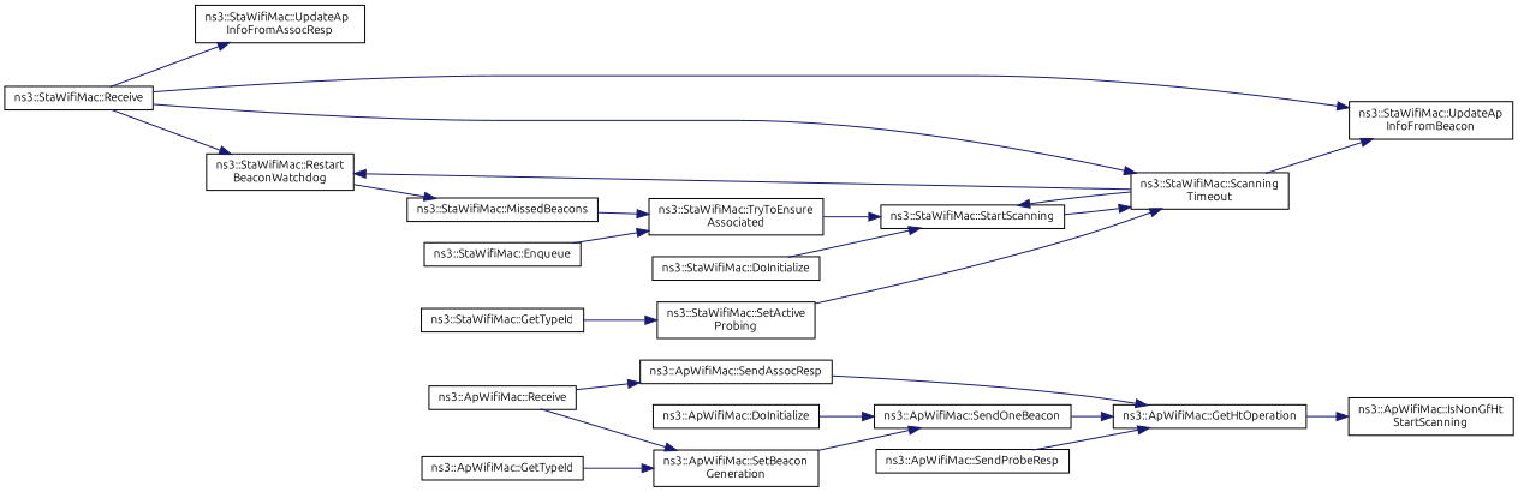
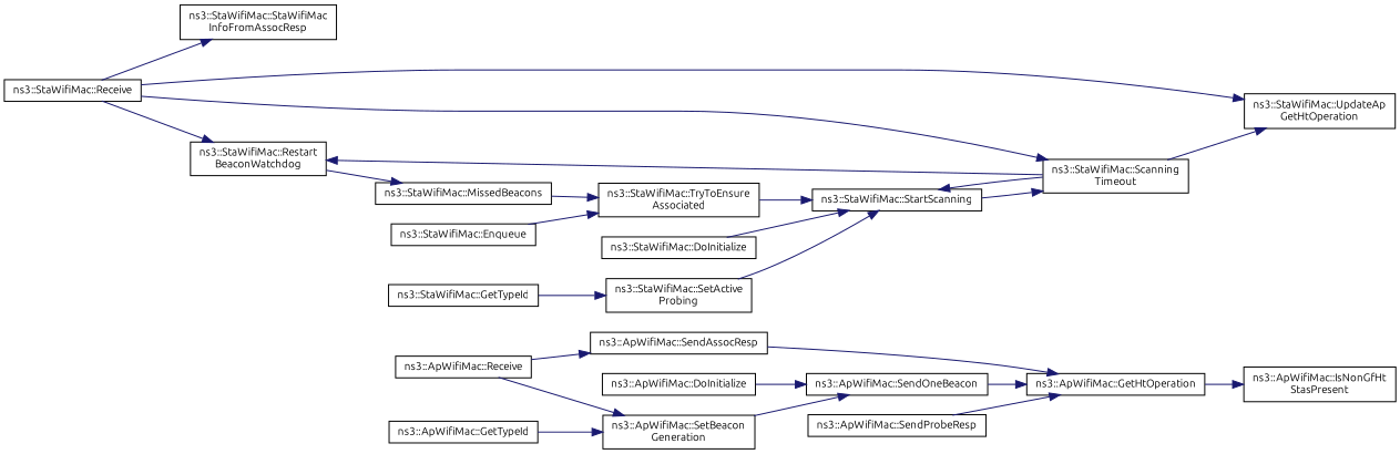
  digraph {
    fontname=Ubuntu
    rankdir=RL
    node [color=black fillcolor=white fontname=Ubuntu fontsize=10 shape=record style=filled]
    edge [color=midnightblue dir=back fontname=Ubuntu fontsize=10 labelfontname=Helvetica labelfontsize=10 style=solid]
-   n1 [height=0.2 label="ns3::ApWifiMac::IsNonGfHt\lStartScanning" width=0.4]
+   n1 [height=0.2 label="ns3::ApWifiMac::IsNonGfHt\lStasPresent" width=0.4]
    n2 [height=0.2 label="ns3::ApWifiMac::GetHtOperation" width=0.4]
-   n3 [height=0.2 label="ns3::StaWifiMac::UpdateAp\lInfoFromAssocResp" width=0.4]
+   n3 [height=0.2 label="ns3::StaWifiMac::StaWifiMac\lInfoFromAssocResp" width=0.4]
    n4 [height=0.2 label="ns3::StaWifiMac::Receive" width=0.4]
-   n5 [height=0.2 label="ns3::StaWifiMac::UpdateAp\lInfoFromBeacon" width=0.4]
+   n5 [height=0.2 label="ns3::StaWifiMac::UpdateAp\lGetHtOperation" width=0.4]
    n6 [height=0.2 label="ns3::StaWifiMac::Scanning\lTimeout" width=0.4]
    n7 [height=0.2 label="ns3::ApWifiMac::SendAssocResp" width=0.4]
    n8 [height=0.2 label="ns3::ApWifiMac::SendOneBeacon" width=0.4]
    n9 [height=0.2 label="ns3::ApWifiMac::SendProbeResp" width=0.4]
    n10 [height=0.2 label="ns3::ApWifiMac::Receive" width=0.4]
    n11 [height=0.2 label="ns3::ApWifiMac::DoInitialize" width=0.4]
    n12 [height=0.2 label="ns3::ApWifiMac::SetBeacon\lGeneration" width=0.4]
    n13 [height=0.2 label="ns3::ApWifiMac::GetTypeId" width=0.4]
    n14 [height=0.2 label="ns3::StaWifiMac::StartScanning" width=0.4]
    n15 [height=0.2 label="ns3::StaWifiMac::DoInitialize" width=0.4]
    n16 [height=0.2 label="ns3::StaWifiMac::SetActive\lProbing" width=0.4]
    n17 [height=0.2 label="ns3::StaWifiMac::TryToEnsure\lAssociated" width=0.4]
    n18 [height=0.2 label="ns3::StaWifiMac::GetTypeId" width=0.4]
    n19 [height=0.2 label="ns3::StaWifiMac::Enqueue" width=0.4]
    n20 [height=0.2 label="ns3::StaWifiMac::MissedBeacons" width=0.4]
    n21 [height=0.2 label="ns3::StaWifiMac::Restart\lBeaconWatchdog" width=0.4]
    n1 -> n2
    n2 -> n7
    n2 -> n8
    n2 -> n9
    n3 -> n4
    n5 -> n4
    n5 -> n6
    n6 -> n4
    n6 -> n14
    n7 -> n10
    n8 -> n11
    n8 -> n12
    n12 -> n10
    n12 -> n13
    n14 -> n6
    n14 -> n15
-   n6 -> n16
+   n14 -> n16
    n14 -> n17
    n16 -> n18
    n17 -> n19
    n17 -> n20
    n20 -> n21
    n21 -> n4
    n21 -> n6
  }
